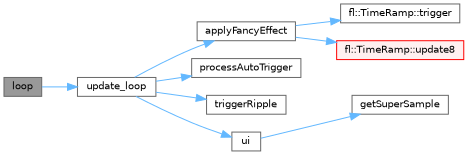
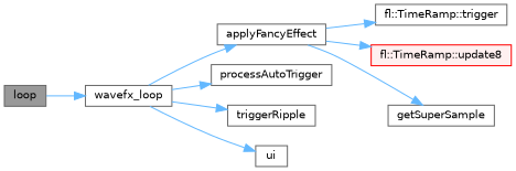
  digraph {
    rankdir=LR
    node [color=grey40 fillcolor=white fontname=Helvetica fontsize=10 shape=box style=filled]
    edge [color=steelblue1 fontname=Helvetica fontsize=10 labelfontname=Helvetica labelfontsize=10 style=solid]
    n1 [color=gray40 fillcolor=grey60 fontcolor=black height=0.2 label=loop width=0.4]
-   n2 [height=0.2 label=update_loop width=0.4]
+   n2 [height=0.2 label=wavefx_loop width=0.4]
    n3 [height=0.2 label=applyFancyEffect width=0.4]
    n4 [height=0.2 label=processAutoTrigger width=0.4]
    n5 [height=0.2 label=triggerRipple width=0.4]
    n6 [height=0.2 label=ui width=0.4]
    n7 [height=0.2 label="fl::TimeRamp::trigger" width=0.4]
    n8 [color=red fillcolor="#FFF0F0" height=0.2 label="fl::TimeRamp::update8" width=0.4]
    n9 [height=0.2 label=getSuperSample width=0.4]
    n1 -> n2
    n2 -> n3
    n2 -> n4
    n2 -> n5
    n2 -> n6
    n3 -> n7
    n3 -> n8
-   n6 -> n9
+   n3 -> n9
  }
